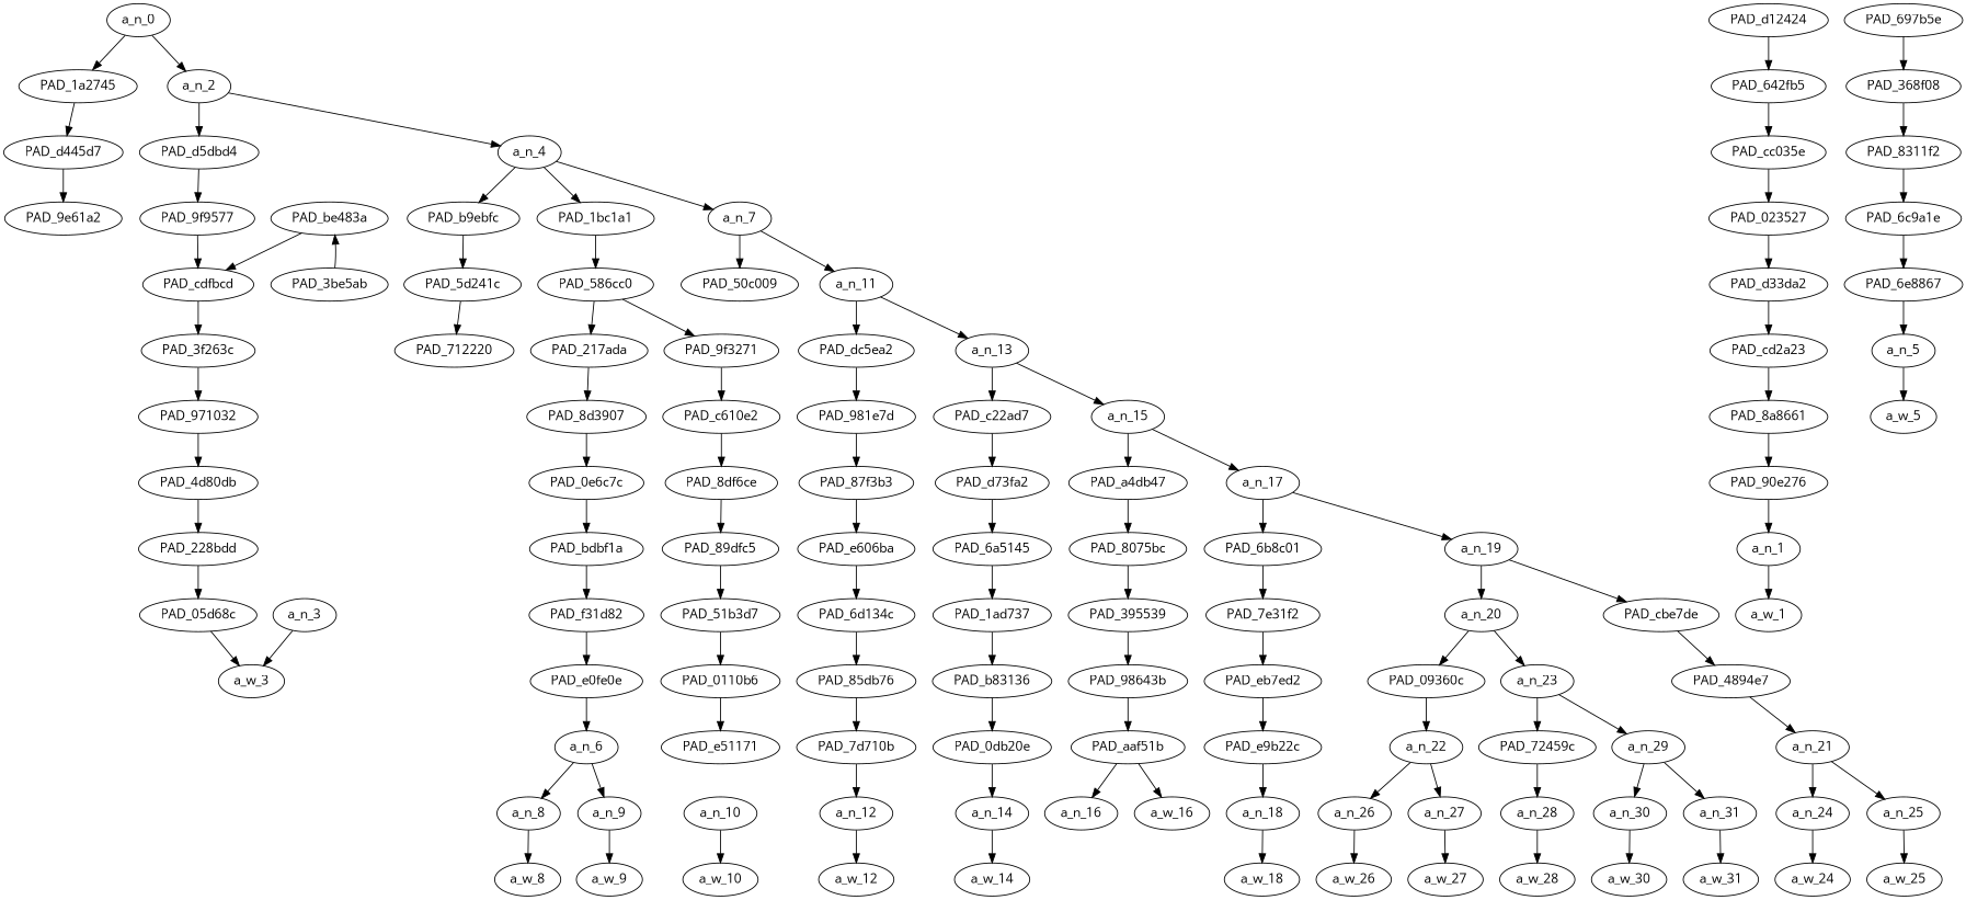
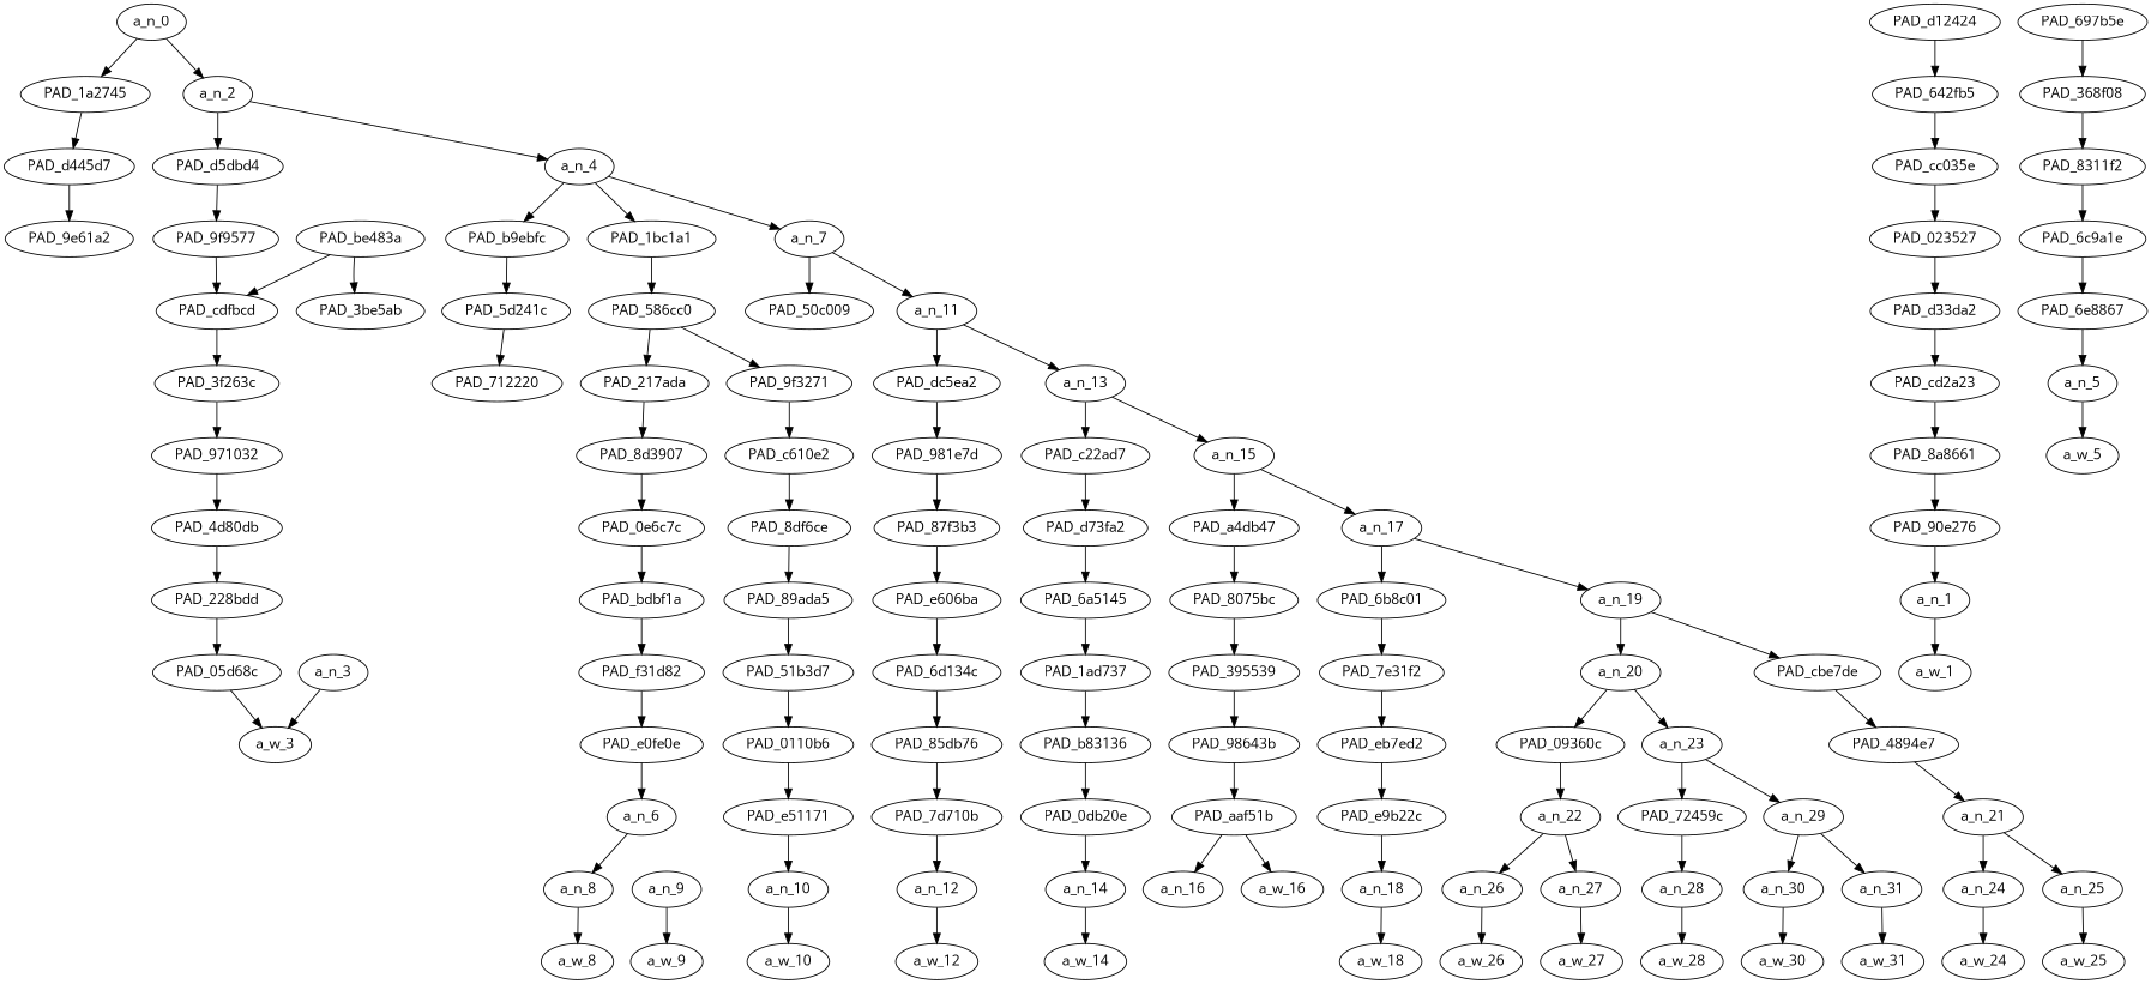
  strict digraph {
    fontname="Open Sans"
    node [div_dir=1 fontname="Open Sans" index=0 level=1 text_span="[0]" value=0.05296941]
    edge [fontname="Open Sans"]
    a_n_0 [level=13 text_span="[0, 1, 2, 3, 4, 5, 6, 7, 8, 9, 10, 11, 12, 13, 14, 15, 16]" value=0.99999999]
    PAD_1a2745 [level=12]
    a_n_2 [index=1 level=12 text_span="[1, 2, 3, 4, 5, 6, 7, 8, 9, 10, 11, 12, 13, 14, 15, 16]" value=0.94581140]
    PAD_d445d7 [level=11]
    PAD_d5dbd4 [div_dir=-1 index=1 level=11 text_span="[1]" value=0.03175008]
    a_n_4 [index=2 level=11 text_span="[2, 3, 4, 5, 6, 7, 8, 9, 10, 11, 12, 13, 14, 15, 16]" value=0.91293809]
    PAD_9e61a2 [level=10]
    PAD_9f9577 [div_dir=-1 index=1 level=10 text_span="[1]" value=0.03175008]
    PAD_b9ebfc [index=2 level=10 text_span="[2]" value=0.03598304]
    PAD_1bc1a1 [index=3 level=10 text_span="[3, 4]" value=0.09414660]
    a_n_7 [index=4 level=10 text_span="[5, 6, 7, 8, 9, 10, 11, 12, 13, 14, 15, 16]" value=0.78165313]
    PAD_d12424 [level=9]
    PAD_642fb5 [level=8]
    PAD_cc035e [level=7]
    PAD_023527 [level=6]
    PAD_d33da2 [level=5]
    PAD_cd2a23 [level=4]
    PAD_8a8661 [level=3]
    PAD_90e276 [level=2]
    a_n_1
    a_w_1 [div_dir=0 level=0 value=if]
    PAD_cdfbcd [div_dir=-1 index=1 level=7 text_span="[1]" value=0.03175008]
    PAD_5d241c [index=2 level=9 text_span="[2]" value=0.03598304]
    PAD_586cc0 [index=3 level=9 text_span="[3, 4]" value=0.09414660]
    PAD_50c009 [index=4 level=9 text_span="[5]" value=0.04494468]
    a_n_11 [index=5 level=9 text_span="[6, 7, 8, 9, 10, 11, 12, 13, 14, 15, 16]" value=0.73557609]
    PAD_3be5ab [div_dir=-1 index=1 level=9 text_span="[1]" value=0.03175008]
    PAD_be483a [div_dir=-1 index=1 level=8 text_span="[1]" value=0.03175008]
    PAD_3f263c [div_dir=-1 index=1 level=6 text_span="[1]" value=0.03175008]
    PAD_971032 [div_dir=-1 index=1 level=5 text_span="[1]" value=0.03175008]
    PAD_4d80db [div_dir=-1 index=1 level=4 text_span="[1]" value=0.03175008]
    PAD_228bdd [div_dir=-1 index=1 level=3 text_span="[1]" value=0.03175008]
    PAD_05d68c [div_dir=-1 index=1 level=2 text_span="[1]" value=0.03175008]
    a_w_3 [div_dir=0 index=1 level=0 text_span="[1]" value=that]
    a_n_3 [div_dir=-1 index=1 text_span="[1]" value=0.03175008]
    PAD_712220 [index=2 level=8 text_span="[2]" value=0.03598304]
    PAD_217ada [index=3 level=8 text_span="[3, 4]" value=0.09414660]
    PAD_9f3271 [index=4 level=8 text_span="[5]" value=0.04494468]
    PAD_dc5ea2 [index=5 level=8 text_span="[6]" value=0.23288187]
    a_n_13 [index=6 level=8 text_span="[7, 8, 9, 10, 11, 12, 13, 14, 15, 16]" value=0.50156606]
    PAD_697b5e [index=2 level=6 text_span="[2]" value=0.03598304]
    n42 [index=2 label=PAD_368f08 level=5 text_span="[2]" value=0.03598304]
    PAD_8311f2 [index=2 level=4 text_span="[2]" value=0.03598304]
    PAD_6c9a1e [index=2 level=3 text_span="[2]" value=0.03598304]
    PAD_6e8867 [index=2 level=2 text_span="[2]" value=0.03598304]
    a_n_5 [index=2 text_span="[2]" value=0.03598304]
    a_w_5 [div_dir=0 index=2 level=0 text_span="[2]" value=was]
    PAD_8d3907 [index=3 level=7 text_span="[3, 4]" value=0.09414660]
    n49 [index=3 label=PAD_0e6c7c level=6 text_span="[3, 4]" value=0.09414660]
    PAD_bdbf1a [index=3 level=5 text_span="[3, 4]" value=0.09414660]
    PAD_f31d82 [index=3 level=4 text_span="[3, 4]" value=0.09414660]
    PAD_e0fe0e [index=3 level=3 text_span="[3, 4]" value=0.09414660]
    a_n_6 [index=3 level=2 text_span="[3, 4]" value=0.09414660]
    a_n_8 [index=3 text_span="[3]" value=0.04754506]
    a_n_9 [index=4 text_span="[4]" value=0.04625223]
    a_w_8 [div_dir=0 index=3 level=0 text_span="[3]" value=my]
    a_w_9 [div_dir=0 index=4 level=0 text_span="[4]" value=mother]
    PAD_c610e2 [index=4 level=7 text_span="[5]" value=0.04494468]
    PAD_981e7d [index=5 level=7 text_span="[6]" value=0.23288187]
    PAD_c22ad7 [index=6 level=7 text_span="[7]" value=0.03752305]
    a_n_15 [index=7 level=7 text_span="[8, 9, 10, 11, 12, 13, 14, 15, 16]" value=0.46342228]
    PAD_8df6ce [index=4 level=6 text_span="[5]" value=0.04494468]
-   PAD_89dfc5 [index=4 level=5 text_span="[5]" value=0.04494468]
+   PAD_89dfc5 [index=4 level=5 text_span="[5]" value=0.04494468 label=PAD_89ada5]
    PAD_51b3d7 [index=4 level=4 text_span="[5]" value=0.04494468]
    PAD_0110b6 [index=4 level=3 text_span="[5]" value=0.04494468]
    PAD_e51171 [index=4 level=2 text_span="[5]" value=0.04494468]
    a_n_10 [index=5 text_span="[5]" value=0.04494468]
    a_w_10 [div_dir=0 index=5 level=0 text_span="[5]" value=that1]
    PAD_87f3b3 [index=5 level=6 text_span="[6]" value=0.23288187]
    PAD_d73fa2 [index=6 level=6 text_span="[7]" value=0.03752305]
    PAD_a4db47 [index=7 level=6 text_span="[8]" value=0.03120838]
    a_n_17 [index=8 level=6 text_span="[9, 10, 11, 12, 13, 14, 15, 16]" value=0.43164165]
    PAD_e606ba [index=5 level=5 text_span="[6]" value=0.23288187]
    PAD_6d134c [index=5 level=4 text_span="[6]" value=0.23288187]
    PAD_85db76 [index=5 level=3 text_span="[6]" value=0.23288187]
    PAD_7d710b [index=5 level=2 text_span="[6]" value=0.23288187]
    a_n_12 [index=6 text_span="[6]" value=0.23288187]
    a_w_12 [div_dir=0 index=6 level=0 text_span="[6]" value=nigger]
    PAD_6a5145 [index=6 level=5 text_span="[7]" value=0.03752305]
    PAD_8075bc [index=7 level=5 text_span="[8]" value=0.03120838]
    PAD_6b8c01 [index=8 level=5 text_span="[9]" value=0.03192636]
    a_n_19 [index=9 level=5 text_span="[10, 11, 12, 13, 14, 15, 16]" value=0.39916338]
    PAD_1ad737 [index=6 level=4 text_span="[7]" value=0.03752305]
    PAD_b83136 [index=6 level=3 text_span="[7]" value=0.03752305]
    PAD_0db20e [index=6 level=2 text_span="[7]" value=0.03752305]
    a_n_14 [index=7 text_span="[7]" value=0.03752305]
    a_w_14 [div_dir=0 index=7 level=0 text_span="[7]" value=would]
    PAD_395539 [index=7 level=4 text_span="[8]" value=0.03120838]
    PAD_7e31f2 [index=8 level=4 text_span="[9]" value=0.03192636]
    a_n_20 [index=9 level=4 text_span="[10, 11, 12, 13, 14]" value=0.30735774]
    PAD_cbe7de [index=10 level=4 text_span="[15, 16]" value=0.09126193]
    PAD_98643b [index=7 level=3 text_span="[8]" value=0.03120838]
    PAD_aaf51b [index=7 level=2 text_span="[8]" value=0.03120838]
    a_n_16 [index=8 text_span="[8]" value=0.03120838]
    a_w_16 [div_dir=0 index=8 level=0 text_span="[8]" value=be]
    PAD_eb7ed2 [index=8 level=3 text_span="[9]" value=0.03192636]
    PAD_09360c [index=9 level=3 text_span="[10, 11]" value=0.08077439]
    a_n_23 [index=10 level=3 text_span="[12, 13, 14]" value=0.22614344]
    PAD_4894e7 [index=11 level=3 text_span="[15, 16]" value=0.09126193]
    PAD_e9b22c [index=8 level=2 text_span="[9]" value=0.03192636]
    a_n_18 [index=9 text_span="[9]" value=0.03192636]
    a_w_18 [div_dir=0 index=9 level=0 text_span="[9]" value=on]
    a_n_22 [index=9 level=2 text_span="[10, 11]" value=0.08077439]
    PAD_72459c [index=10 level=2 text_span="[12]" value=0.03512426]
    a_n_29 [index=11 level=2 text_span="[13, 14]" value=0.19069662]
    a_n_21 [index=12 level=2 text_span="[15, 16]" value=0.09126193]
    a_n_26 [index=10 text_span="[10]" value=0.03073264]
    a_n_27 [index=11 text_span="[11]" value=0.04973374]
    a_n_28 [index=12 text_span="[12]" value=0.03512426]
    a_n_30 [index=13 text_span="[13]" value=0.03957944]
    a_n_31 [index=14 text_span="[14]" value=0.15074784]
    a_w_26 [div_dir=0 index=10 level=0 text_span="[10]" value=a]
    a_w_27 [div_dir=0 index=11 level=0 text_span="[11]" value=slab]
    a_w_28 [div_dir=0 index=12 level=0 text_span="[12]" value=at]
    a_w_30 [div_dir=0 index=13 level=0 text_span="[13]" value=the]
    a_w_31 [div_dir=0 index=14 level=0 text_span="[14]" value=morgue]
    a_n_24 [index=15 text_span="[15]" value=0.04694643]
    a_n_25 [index=16 text_span="[16]" value=0.04399154]
    a_w_24 [div_dir=0 index=15 level=0 text_span="[15]" value=right]
    a_w_25 [div_dir=0 index=16 level=0 text_span="[16]" value=now]
    a_n_0 -> PAD_1a2745
    a_n_0 -> a_n_2
    PAD_1a2745 -> PAD_d445d7
    a_n_2 -> PAD_d5dbd4
    a_n_2 -> a_n_4
    PAD_d445d7 -> PAD_9e61a2
    PAD_d5dbd4 -> PAD_9f9577
    a_n_4 -> PAD_b9ebfc
    a_n_4 -> PAD_1bc1a1
    a_n_4 -> a_n_7
    PAD_9f9577 -> PAD_cdfbcd
    PAD_b9ebfc -> PAD_5d241c
    PAD_1bc1a1 -> PAD_586cc0
    a_n_7 -> PAD_50c009
    a_n_7 -> a_n_11
    PAD_d12424 -> PAD_642fb5
    PAD_642fb5 -> PAD_cc035e
    PAD_cc035e -> PAD_023527
    PAD_023527 -> PAD_d33da2
    PAD_d33da2 -> PAD_cd2a23
    PAD_cd2a23 -> PAD_8a8661
    PAD_8a8661 -> PAD_90e276
    PAD_90e276 -> a_n_1
    a_n_1 -> a_w_1
    PAD_cdfbcd -> PAD_3f263c
    PAD_5d241c -> PAD_712220
    PAD_586cc0 -> PAD_217ada
    PAD_586cc0 -> PAD_9f3271
    a_n_11 -> PAD_dc5ea2
    a_n_11 -> a_n_13
-   PAD_3be5ab -> PAD_be483a
+   PAD_be483a -> PAD_3be5ab
    PAD_be483a -> PAD_cdfbcd
    PAD_3f263c -> PAD_971032
    PAD_971032 -> PAD_4d80db
    PAD_4d80db -> PAD_228bdd
    PAD_228bdd -> PAD_05d68c
    PAD_05d68c -> a_w_3
    a_n_3 -> a_w_3
    PAD_217ada -> PAD_8d3907
    PAD_9f3271 -> PAD_c610e2
    PAD_dc5ea2 -> PAD_981e7d
    a_n_13 -> PAD_c22ad7
    a_n_13 -> a_n_15
    PAD_697b5e -> n42
    n42 -> PAD_8311f2
    PAD_8311f2 -> PAD_6c9a1e
    PAD_6c9a1e -> PAD_6e8867
    PAD_6e8867 -> a_n_5
    a_n_5 -> a_w_5
    PAD_8d3907 -> n49
    n49 -> PAD_bdbf1a
    PAD_bdbf1a -> PAD_f31d82
    PAD_f31d82 -> PAD_e0fe0e
    PAD_e0fe0e -> a_n_6
    a_n_6 -> a_n_8
-   a_n_6 -> a_n_9
    a_n_8 -> a_w_8
    a_n_9 -> a_w_9
    PAD_c610e2 -> PAD_8df6ce
    PAD_981e7d -> PAD_87f3b3
    PAD_c22ad7 -> PAD_d73fa2
    a_n_15 -> PAD_a4db47
    a_n_15 -> a_n_17
    PAD_8df6ce -> PAD_89dfc5
    PAD_89dfc5 -> PAD_51b3d7
    PAD_51b3d7 -> PAD_0110b6
    PAD_0110b6 -> PAD_e51171
+   PAD_e51171 -> a_n_10
    a_n_10 -> a_w_10
    PAD_87f3b3 -> PAD_e606ba
    PAD_d73fa2 -> PAD_6a5145
    PAD_a4db47 -> PAD_8075bc
    a_n_17 -> PAD_6b8c01
    a_n_17 -> a_n_19
    PAD_e606ba -> PAD_6d134c
    PAD_6d134c -> PAD_85db76
    PAD_85db76 -> PAD_7d710b
    PAD_7d710b -> a_n_12
    a_n_12 -> a_w_12
    PAD_6a5145 -> PAD_1ad737
    PAD_8075bc -> PAD_395539
    PAD_6b8c01 -> PAD_7e31f2
    a_n_19 -> a_n_20
    a_n_19 -> PAD_cbe7de
    PAD_1ad737 -> PAD_b83136
    PAD_b83136 -> PAD_0db20e
    PAD_0db20e -> a_n_14
    a_n_14 -> a_w_14
    PAD_395539 -> PAD_98643b
    PAD_7e31f2 -> PAD_eb7ed2
    a_n_20 -> PAD_09360c
    a_n_20 -> a_n_23
    PAD_cbe7de -> PAD_4894e7
    PAD_98643b -> PAD_aaf51b
    PAD_aaf51b -> a_n_16
    PAD_aaf51b -> a_w_16
    PAD_eb7ed2 -> PAD_e9b22c
    PAD_09360c -> a_n_22
    a_n_23 -> PAD_72459c
    a_n_23 -> a_n_29
    PAD_4894e7 -> a_n_21
    PAD_e9b22c -> a_n_18
    a_n_18 -> a_w_18
    a_n_22 -> a_n_26
    a_n_22 -> a_n_27
    PAD_72459c -> a_n_28
    a_n_29 -> a_n_30
    a_n_29 -> a_n_31
    a_n_21 -> a_n_24
    a_n_21 -> a_n_25
    a_n_26 -> a_w_26
    a_n_27 -> a_w_27
    a_n_28 -> a_w_28
    a_n_30 -> a_w_30
    a_n_31 -> a_w_31
    a_n_24 -> a_w_24
    a_n_25 -> a_w_25
  }
